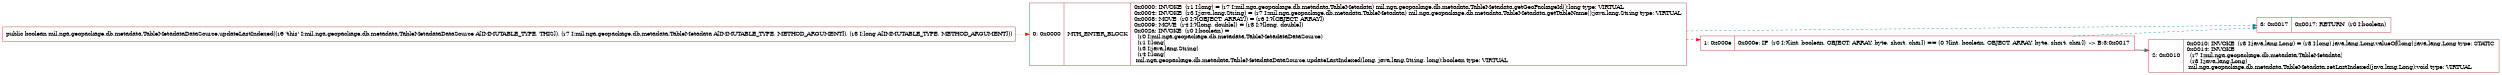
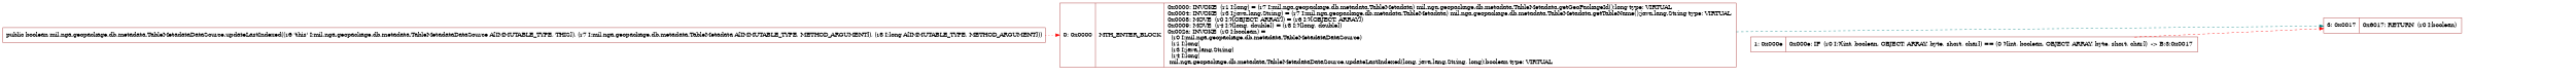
  digraph {
    rankdir=LR
    node [color=brown shape=record]
    edge [color=red style=dashed]
    n1 [label="{0\:\ 0x0000|MTH_ENTER_BLOCK\l|0x0000: INVOKE  (r1 I:long) = (r7 I:mil.nga.geopackage.db.metadata.TableMetadata) mil.nga.geopackage.db.metadata.TableMetadata.getGeoPackageId():long type: VIRTUAL \l0x0004: INVOKE  (r3 I:java.lang.String) = (r7 I:mil.nga.geopackage.db.metadata.TableMetadata) mil.nga.geopackage.db.metadata.TableMetadata.getTableName():java.lang.String type: VIRTUAL \l0x0008: MOVE  (r0 I:?[OBJECT, ARRAY]) = (r6 I:?[OBJECT, ARRAY]) \l0x0009: MOVE  (r4 I:?[long, double]) = (r8 I:?[long, double]) \l0x002a: INVOKE  (r0 I:boolean) = \l  (r0 I:mil.nga.geopackage.db.metadata.TableMetadataDataSource)\l  (r1 I:long)\l  (r3 I:java.lang.String)\l  (r4 I:long)\l mil.nga.geopackage.db.metadata.TableMetadataDataSource.updateLastIndexed(long, java.lang.String, long):boolean type: VIRTUAL \l}"]
    n2 [label="{1\:\ 0x000e|0x000e: IF  (r0 I:?[int, boolean, OBJECT, ARRAY, byte, short, char]) == (0 ?[int, boolean, OBJECT, ARRAY, byte, short, char])  \-\> B:3:0x0017 \l}"]
-   n3 [label="{3\:\ 0x0017|0x0017: RETURN  (r0 I:boolean) \l}"]
-   n4 [label="{2\:\ 0x0010|0x0010: INVOKE  (r8 I:java.lang.Long) = (r8 I:long) java.lang.Long.valueOf(long):java.lang.Long type: STATIC \l0x0014: INVOKE  \l  (r7 I:mil.nga.geopackage.db.metadata.TableMetadata)\l  (r8 I:java.lang.Long)\l mil.nga.geopackage.db.metadata.TableMetadata.setLastIndexed(java.lang.Long):void type: VIRTUAL \l}"]
+   n3 [label="{3\:\ 0x0017|0x6017: RETURN  (r0 I:boolean) \l}"]
    n5 [label="{public boolean mil.nga.geopackage.db.metadata.TableMetadataDataSource.updateLastIndexed((r6 'this' I:mil.nga.geopackage.db.metadata.TableMetadataDataSource A[IMMUTABLE_TYPE, THIS]), (r7 I:mil.nga.geopackage.db.metadata.TableMetadata A[IMMUTABLE_TYPE, METHOD_ARGUMENT]), (r8 I:long A[IMMUTABLE_TYPE, METHOD_ARGUMENT])) }"]
-   n1 -> n2
    n1 -> n3 [color=teal]
-   n2 -> n3 [color=teal]
-   n2 -> n4 [color=gray40 style=bold]
+   n2 -> n3
    n5 -> n1 [style=dotted]
  }
